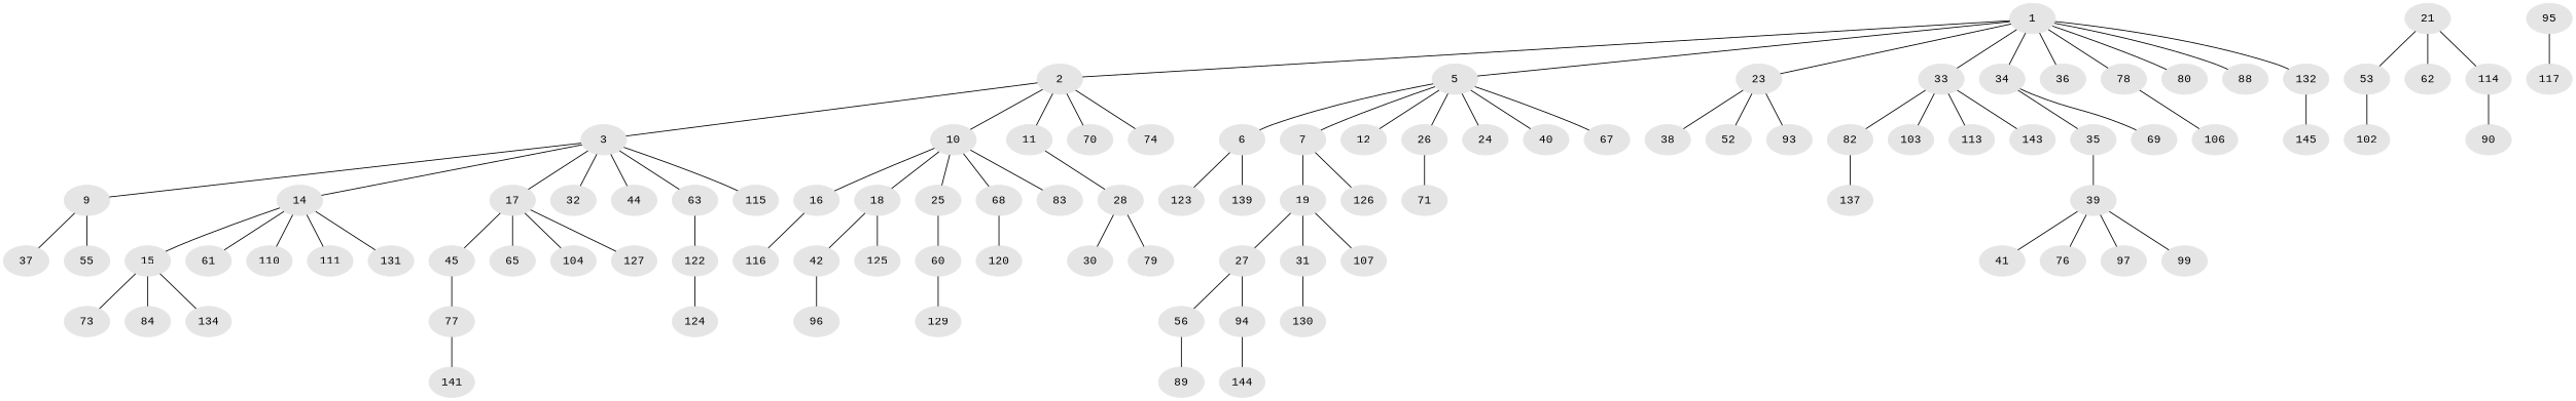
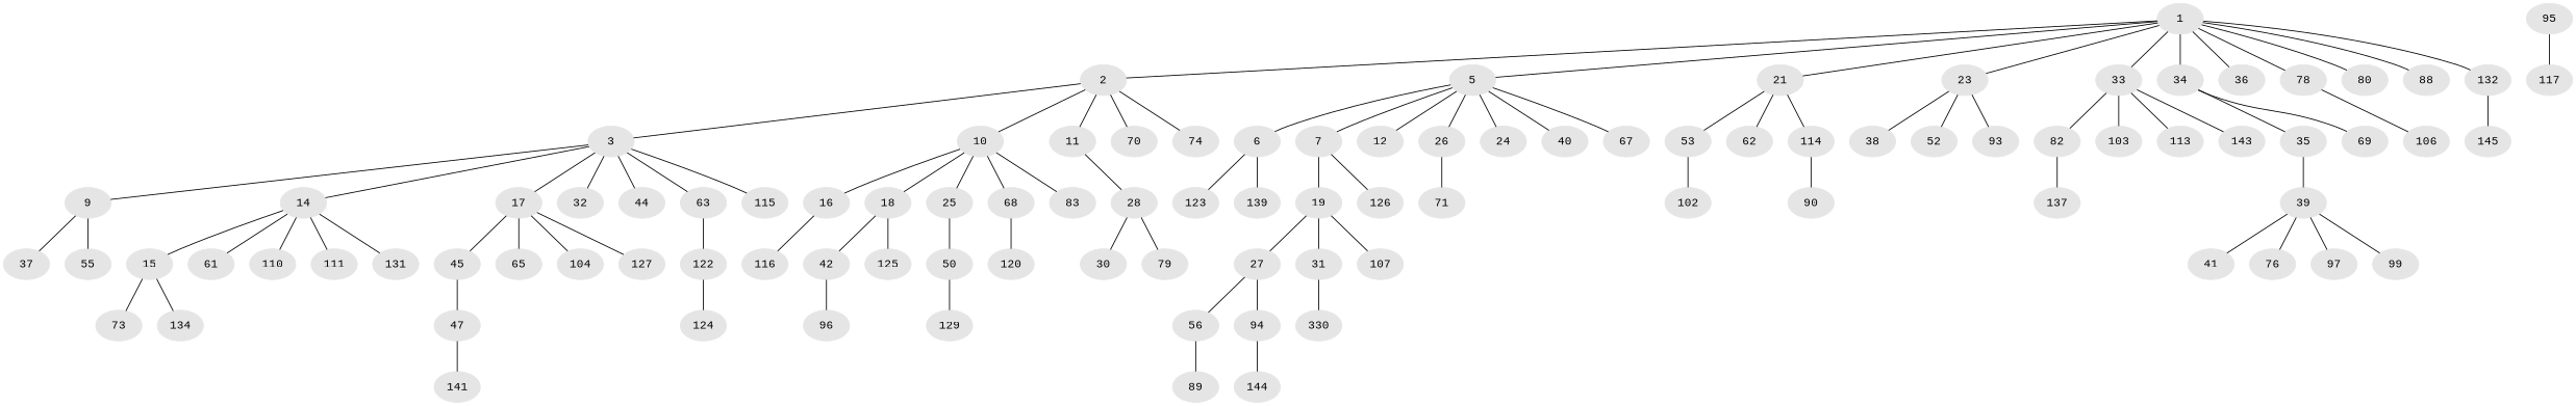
  graph {
    fontname="Liberation Mono"
    node [color=gray90 fontname="Liberation Mono" style=filled]
    edge [fontname="Liberation Mono"]
    1 [super="+4"]
    2 [super="+8"]
    5 [super="+136"]
    21
    23 [super="+54"]
    33 [super="+66"]
    34 [super="+109"]
    36
    78
    80
    88
    132
    3 [super="+43"]
    10
    11
    70 [super="+112"]
    74 [super="+118"]
    6 [super="+48"]
    7 [super="+91"]
    12 [super="+121"]
    26 [super="+50"]
    n22 [label=24]
    40
    67 [super="+138"]
    53 [super="+101"]
    62 [super="+87"]
    114
    38 [super="+49"]
    52 [super="+75"]
    93
    82
    103
    113 [super="+133"]
    143
    35
    69
    106
    145
    9 [super="+13"]
    14 [super="+22"]
    17 [super="+20"]
    32
    44 [super="+98"]
    63
    115
    16 [super="+142"]
    18
    25
    68 [super="+105"]
    83 [super="+128"]
    28 [super="+57"]
    37
    55
    15 [super="+46"]
    61
    110
    111
    131
    45 [super="+108"]
    65
    104
    127
    122
    123
    139
    19 [super="+24"]
    126
    71 [super="+81"]
    27 [super="+77"]
    31 [super="+100"]
    107
    116
    42 [super="+86"]
    125
-   60 [super="+72"]
+   60 [super="+72" label=50]
    120
    30
    79 [super="+92"]
    73
-   84
    134
-   47 [super="+135" label=77]
+   47 [super="+135"]
    96
    56 [super="+59"]
    94 [super="+119"]
-   130
+   130 [label=330]
    102
    90
    129 [super="+140"]
    89
    144
    137
    39 [super="+64"]
    41 [super="+58"]
    76
    97
    99
    141
    95
    117
    124
    1 -- 2
    1 -- 5
+   1 -- 21
    1 -- 23
    1 -- 33
    1 -- 34
    1 -- 36
    1 -- 78
    1 -- 80
    1 -- 88
    1 -- 132
    2 -- 3
    2 -- 10
    2 -- 11
    2 -- 70
    2 -- 74
    5 -- 6
    5 -- 7
    5 -- 12
    5 -- 26
    5 -- n22
    5 -- 40
    5 -- 67
    21 -- 53
    21 -- 62
    21 -- 114
    23 -- 38
    23 -- 52
    23 -- 93
    33 -- 82
    33 -- 103
    33 -- 113
    33 -- 143
    34 -- 35
    34 -- 69
    78 -- 106
    132 -- 145
    3 -- 9
    3 -- 14
    3 -- 17
    3 -- 32
    3 -- 44
    3 -- 63
    3 -- 115
    10 -- 16
    10 -- 18
    10 -- 25
    10 -- 68
    10 -- 83
    11 -- 28
    6 -- 123
    6 -- 139
    7 -- 19
    7 -- 126
    26 -- 71
    53 -- 102
    114 -- 90
    82 -- 137
    35 -- 39
    9 -- 37
    9 -- 55
    14 -- 15
    14 -- 61
    14 -- 110
    14 -- 111
    14 -- 131
    17 -- 45
    17 -- 65
    17 -- 104
    17 -- 127
    63 -- 122
    16 -- 116
    18 -- 42
    18 -- 125
    25 -- 60
    68 -- 120
    28 -- 30
    28 -- 79
    15 -- 73
-   15 -- 84
    15 -- 134
    45 -- 47
    122 -- 124
    19 -- 27
    19 -- 31
    19 -- 107
    27 -- 56
    27 -- 94
    31 -- 130
    42 -- 96
    60 -- 129
    47 -- 141
    56 -- 89
    94 -- 144
    39 -- 41
    39 -- 76
    39 -- 97
    39 -- 99
    95 -- 117
  }
